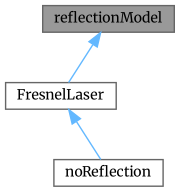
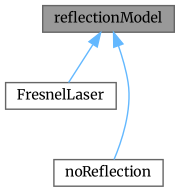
  digraph {
    fontname=Merriweather
    node [color=gray40 fillcolor=white fontname=Merriweather fontsize=10 shape=box style=filled]
    edge [color=steelblue1 dir=back fontname=Merriweather fontsize=10 labelfontname=Helvetica labelfontsize=10 style=solid]
    n1 [fillcolor=grey60 fontcolor=black height=0.2 label=reflectionModel width=0.4]
    n2 [height=0.2 label=FresnelLaser width=0.4]
    n3 [height=0.2 label=noReflection width=0.4]
    n1 -> n2
-   n2 -> n3
+   n1 -> n3
  }
